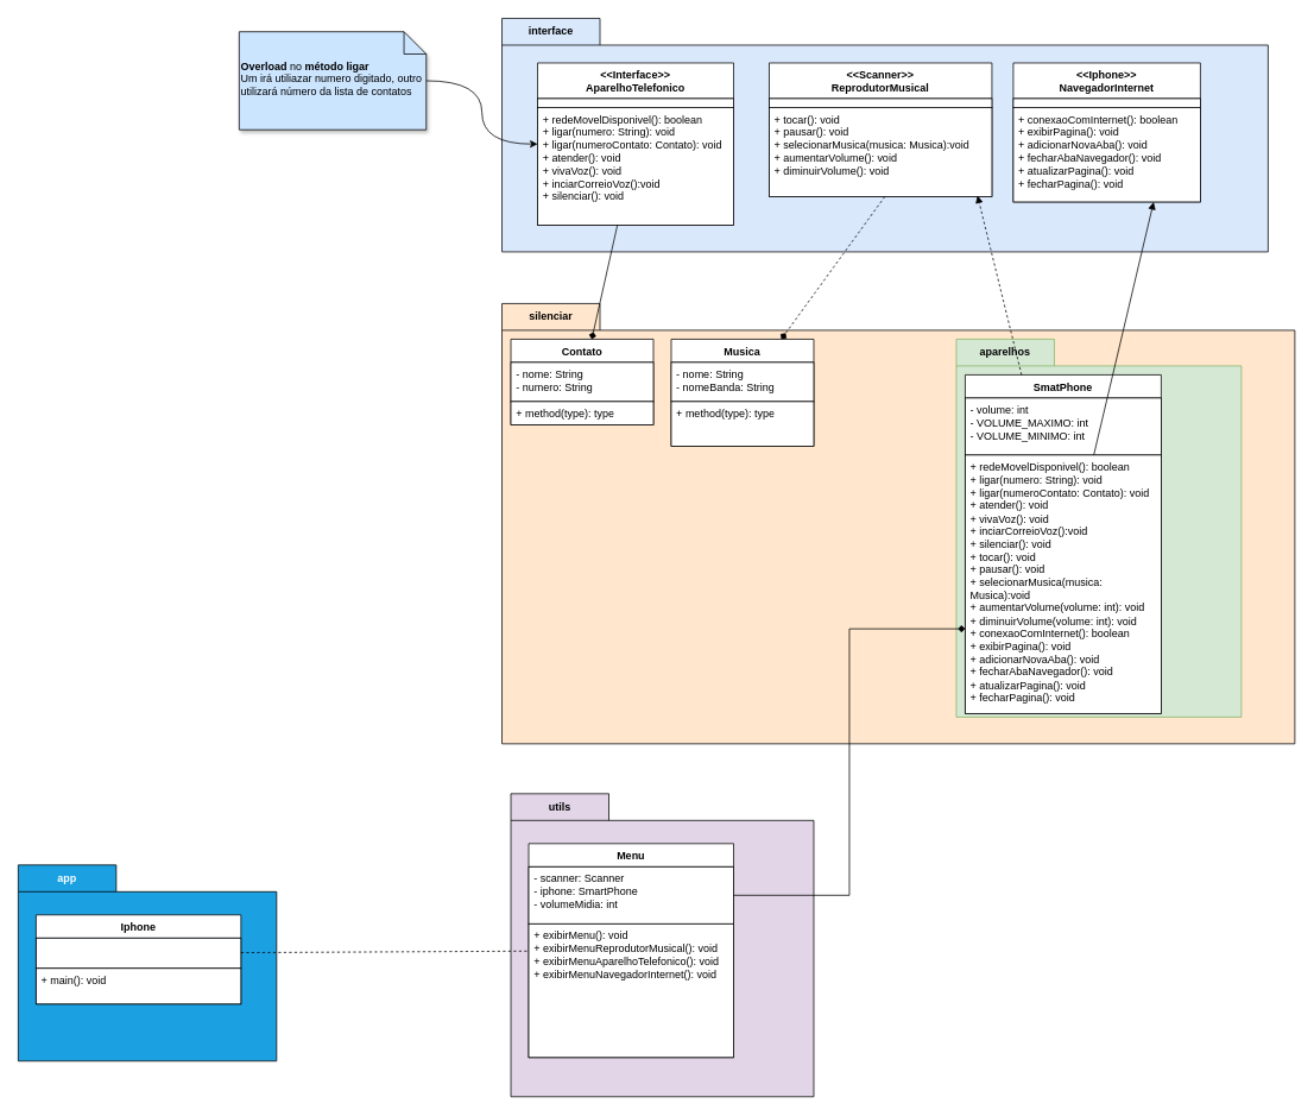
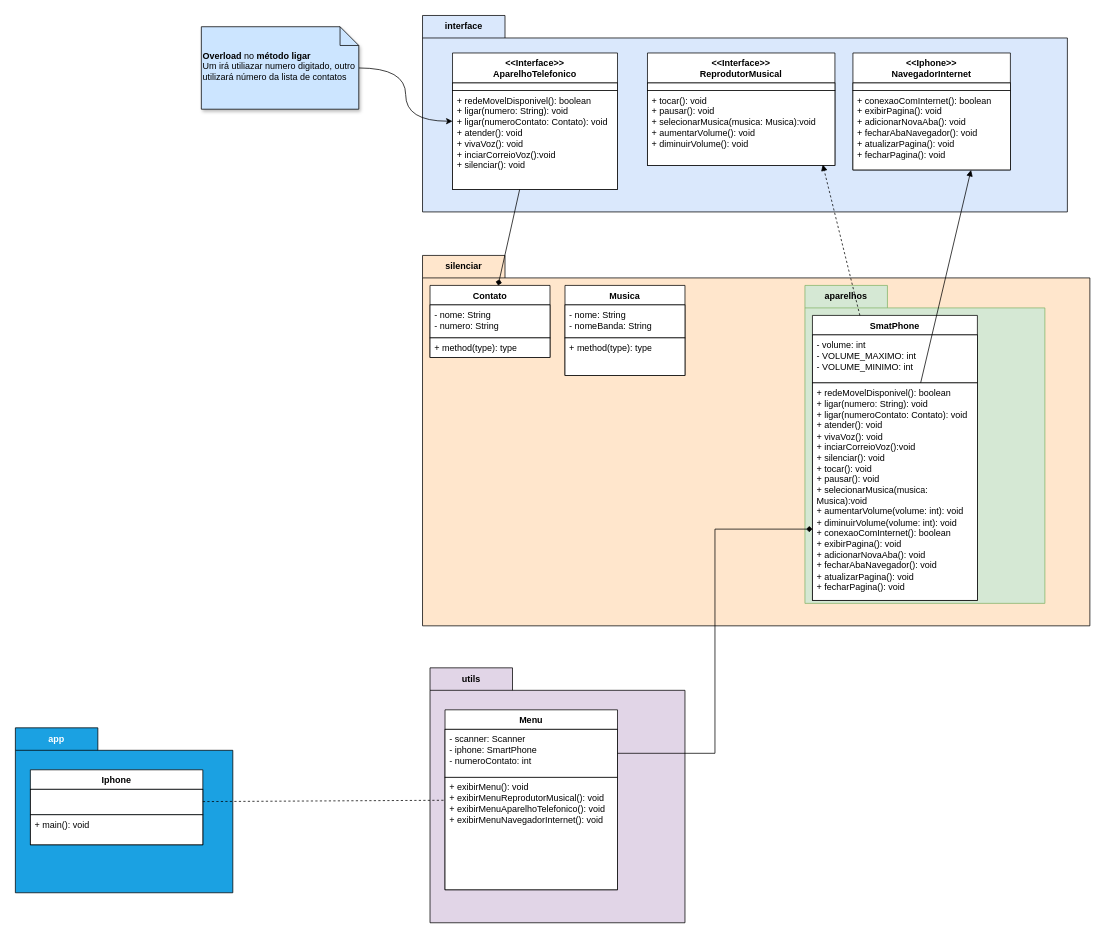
  <mxCell id="0" />
  <mxCell id="1" parent="0" />
  <mxCell id="2" value="interface" style="shape=folder;fontStyle=1;tabWidth=110;tabHeight=30;tabPosition=left;html=1;boundedLbl=1;labelInHeader=1;container=1;collapsible=0;recursiveResize=0;whiteSpace=wrap;fillColor=#dae8fc;strokeColor=default;" parent="1" vertex="1"><mxGeometry x="563" y="20" width="860" height="262" as="geometry" /></mxCell>
  <mxCell id="3" value="&lt;div&gt;&amp;lt;&amp;lt;Interface&amp;gt;&amp;gt;&lt;/div&gt;&lt;div&gt;AparelhoTelefonico&lt;/div&gt;" style="swimlane;fontStyle=1;align=center;verticalAlign=top;childLayout=stackLayout;horizontal=1;startSize=40;horizontalStack=0;resizeParent=1;resizeParentMax=0;resizeLast=0;collapsible=1;marginBottom=0;whiteSpace=wrap;html=1;strokeColor=default;" parent="2" vertex="1"><mxGeometry x="40" y="50" width="220" height="182" as="geometry" /></mxCell>
  <mxCell id="4" value="&lt;div&gt;&lt;div&gt;&lt;br&gt;&lt;/div&gt;&lt;/div&gt;" style="text;align=left;verticalAlign=top;spacingLeft=4;spacingRight=4;overflow=hidden;rotatable=0;points=[[0,0.5],[1,0.5]];portConstraint=eastwest;whiteSpace=wrap;html=1;fillColor=default;strokeColor=default;" parent="3" vertex="1"><mxGeometry y="40" width="220" height="10" as="geometry" /></mxCell>
  <mxCell id="5" value="&lt;div&gt;&lt;div&gt;+ redeMovelDisponivel(): boolean&lt;/div&gt;+ ligar(numero: String): void&lt;/div&gt;&lt;div&gt;+ ligar(numeroContato: Contato): void&lt;br&gt;&lt;div&gt;+ atender(): void&lt;/div&gt;&lt;div&gt;+ vivaVoz(): void&lt;/div&gt;&lt;div&gt;+ inciarCorreioVoz():void&lt;/div&gt;&lt;div&gt;+ silenciar(): void&lt;/div&gt;&lt;div&gt;&lt;br&gt;&lt;/div&gt;&lt;/div&gt;" style="text;align=left;verticalAlign=top;spacingLeft=4;spacingRight=4;overflow=hidden;rotatable=0;points=[[0,0.5],[1,0.5]];portConstraint=eastwest;whiteSpace=wrap;html=1;fillColor=default;strokeColor=default;" parent="3" vertex="1"><mxGeometry y="50" width="220" height="132" as="geometry" /></mxCell>
- <mxCell id="6" value="&lt;div&gt;&amp;lt;&amp;lt;Scanner&amp;gt;&amp;gt;&lt;br&gt;&lt;/div&gt;ReprodutorMusical&lt;div&gt;&lt;br&gt;&lt;/div&gt;" style="swimlane;fontStyle=1;align=center;verticalAlign=top;childLayout=stackLayout;horizontal=1;startSize=40;horizontalStack=0;resizeParent=1;resizeParentMax=0;resizeLast=0;collapsible=1;marginBottom=0;whiteSpace=wrap;html=1;strokeColor=default;" parent="2" vertex="1"><mxGeometry x="300" y="50" width="250" height="150" as="geometry"><mxRectangle x="250" y="150" width="140" height="60" as="alternateBounds" /></mxGeometry></mxCell>
+ <mxCell id="6" value="&lt;div&gt;&amp;lt;&amp;lt;Interface&amp;gt;&amp;gt;&lt;br&gt;&lt;/div&gt;ReprodutorMusical&lt;div&gt;&lt;br&gt;&lt;/div&gt;" style="swimlane;fontStyle=1;align=center;verticalAlign=top;childLayout=stackLayout;horizontal=1;startSize=40;horizontalStack=0;resizeParent=1;resizeParentMax=0;resizeLast=0;collapsible=1;marginBottom=0;whiteSpace=wrap;html=1;strokeColor=default;" parent="2" vertex="1"><mxGeometry x="300" y="50" width="250" height="150" as="geometry"><mxRectangle x="250" y="150" width="140" height="60" as="alternateBounds" /></mxGeometry></mxCell>
  <mxCell id="7" value="&lt;div&gt;&lt;div&gt;&lt;br&gt;&lt;/div&gt;&lt;/div&gt;" style="text;align=left;verticalAlign=top;spacingLeft=4;spacingRight=4;overflow=hidden;rotatable=0;points=[[0,0.5],[1,0.5]];portConstraint=eastwest;whiteSpace=wrap;html=1;fillColor=default;strokeColor=default;" parent="6" vertex="1"><mxGeometry y="40" width="250" height="10" as="geometry" /></mxCell>
  <mxCell id="8" value="+ tocar(): void&lt;div&gt;+ pausar(): void&lt;/div&gt;&lt;div&gt;+ selecionarMusica(musica: Musica):void&lt;/div&gt;&lt;div&gt;+ aumentarVolume(): void&lt;/div&gt;&lt;div&gt;+ diminuirVolume(): void&lt;/div&gt;" style="text;strokeColor=default;fillColor=default;align=left;verticalAlign=top;spacingLeft=4;spacingRight=4;overflow=hidden;rotatable=0;points=[[0,0.5],[1,0.5]];portConstraint=eastwest;whiteSpace=wrap;html=1;" parent="6" vertex="1"><mxGeometry y="50" width="250" height="100" as="geometry" /></mxCell>
  <mxCell id="9" value="&lt;div&gt;&amp;lt;&amp;lt;Iphone&amp;gt;&amp;gt;&lt;br&gt;NavegadorInternet&lt;/div&gt;" style="swimlane;fontStyle=1;align=center;verticalAlign=top;childLayout=stackLayout;horizontal=1;startSize=40;horizontalStack=0;resizeParent=1;resizeParentMax=0;resizeLast=0;collapsible=1;marginBottom=0;whiteSpace=wrap;html=1;strokeColor=default;" parent="2" vertex="1"><mxGeometry x="574" y="50" width="210" height="156" as="geometry" /></mxCell>
  <mxCell id="10" value="&lt;div&gt;&lt;div&gt;&lt;br&gt;&lt;/div&gt;&lt;/div&gt;" style="text;align=left;verticalAlign=top;spacingLeft=4;spacingRight=4;overflow=hidden;rotatable=0;points=[[0,0.5],[1,0.5]];portConstraint=eastwest;whiteSpace=wrap;html=1;fillColor=default;strokeColor=default;" parent="9" vertex="1"><mxGeometry y="40" width="210" height="10" as="geometry" /></mxCell>
  <mxCell id="11" value="+ conexaoComInternet(): boolean&lt;div&gt;+ exibirPagina(): void&lt;/div&gt;&lt;div&gt;+ adicionarNovaAba(): void&lt;/div&gt;&lt;div&gt;+ fecharAbaNavegador(): void&lt;/div&gt;&lt;div&gt;+ atualizarPagina(): void&lt;/div&gt;&lt;div&gt;+ fecharPagina(): void&lt;/div&gt;" style="text;strokeColor=default;fillColor=default;align=left;verticalAlign=top;spacingLeft=4;spacingRight=4;overflow=hidden;rotatable=0;points=[[0,0.5],[1,0.5]];portConstraint=eastwest;whiteSpace=wrap;html=1;" parent="9" vertex="1"><mxGeometry y="50" width="210" height="106" as="geometry" /></mxCell>
  <mxCell id="12" value="silenciar" style="shape=folder;fontStyle=1;tabWidth=110;tabHeight=30;tabPosition=left;html=1;boundedLbl=1;labelInHeader=1;container=1;collapsible=0;recursiveResize=0;whiteSpace=wrap;fillColor=#ffe6cc;strokeColor=default;" parent="1" vertex="1"><mxGeometry x="563" y="340" width="890" height="494" as="geometry" /></mxCell>
  <mxCell id="13" value="Contato" style="swimlane;fontStyle=1;align=center;verticalAlign=top;childLayout=stackLayout;horizontal=1;startSize=26;horizontalStack=0;resizeParent=1;resizeParentMax=0;resizeLast=0;collapsible=1;marginBottom=0;whiteSpace=wrap;html=1;strokeColor=default;" parent="12" vertex="1"><mxGeometry x="10" y="40" width="160" height="96" as="geometry" /></mxCell>
  <mxCell id="14" value="- nome: String&lt;br&gt;- numero: String" style="text;align=left;verticalAlign=top;spacingLeft=4;spacingRight=4;overflow=hidden;rotatable=0;points=[[0,0.5],[1,0.5]];portConstraint=eastwest;whiteSpace=wrap;html=1;fillColor=default;strokeColor=default;" parent="13" vertex="1"><mxGeometry y="26" width="160" height="44" as="geometry" /></mxCell>
  <mxCell id="15" value="+ method(type): type" style="text;strokeColor=default;fillColor=default;align=left;verticalAlign=top;spacingLeft=4;spacingRight=4;overflow=hidden;rotatable=0;points=[[0,0.5],[1,0.5]];portConstraint=eastwest;whiteSpace=wrap;html=1;" parent="13" vertex="1"><mxGeometry y="70" width="160" height="26" as="geometry" /></mxCell>
  <mxCell id="16" value="Musica" style="swimlane;fontStyle=1;align=center;verticalAlign=top;childLayout=stackLayout;horizontal=1;startSize=26;horizontalStack=0;resizeParent=1;resizeParentMax=0;resizeLast=0;collapsible=1;marginBottom=0;whiteSpace=wrap;html=1;strokeColor=default;" parent="12" vertex="1"><mxGeometry x="190" y="40" width="160" height="120" as="geometry" /></mxCell>
  <mxCell id="17" value="- nome: String&lt;div&gt;- nomeBanda: String&lt;br&gt;&lt;div&gt;&lt;br&gt;&lt;/div&gt;&lt;/div&gt;" style="text;strokeColor=default;fillColor=default;align=left;verticalAlign=top;spacingLeft=4;spacingRight=4;overflow=hidden;rotatable=0;points=[[0,0.5],[1,0.5]];portConstraint=eastwest;whiteSpace=wrap;html=1;" parent="16" vertex="1"><mxGeometry y="26" width="160" height="44" as="geometry" /></mxCell>
  <mxCell id="18" value="+ method(type): type" style="text;strokeColor=default;fillColor=default;align=left;verticalAlign=top;spacingLeft=4;spacingRight=4;overflow=hidden;rotatable=0;points=[[0,0.5],[1,0.5]];portConstraint=eastwest;whiteSpace=wrap;html=1;" parent="16" vertex="1"><mxGeometry y="70" width="160" height="50" as="geometry" /></mxCell>
  <mxCell id="19" value="aparelhos" style="shape=folder;fontStyle=1;tabWidth=110;tabHeight=30;tabPosition=left;html=1;boundedLbl=1;labelInHeader=1;container=1;collapsible=0;recursiveResize=0;whiteSpace=wrap;fillColor=#d5e8d4;strokeColor=#82b366;" parent="12" vertex="1"><mxGeometry x="510" y="40" width="320" height="424" as="geometry" /></mxCell>
  <mxCell id="20" value="SmatPhone" style="swimlane;fontStyle=1;align=center;verticalAlign=top;childLayout=stackLayout;horizontal=1;startSize=26;horizontalStack=0;resizeParent=1;resizeParentMax=0;resizeLast=0;collapsible=1;marginBottom=0;whiteSpace=wrap;html=1;strokeColor=default;" parent="19" vertex="1"><mxGeometry x="10" y="40" width="220" height="380" as="geometry" /></mxCell>
  <mxCell id="21" value="&lt;div&gt;&lt;div&gt;- volume: int&lt;/div&gt;&lt;/div&gt;&lt;div&gt;- VOLUME_MAXIMO: int&lt;/div&gt;&lt;div&gt;- VOLUME_MINIMO: int&lt;/div&gt;" style="text;strokeColor=default;fillColor=default;align=left;verticalAlign=top;spacingLeft=4;spacingRight=4;overflow=hidden;rotatable=0;points=[[0,0.5],[1,0.5]];portConstraint=eastwest;whiteSpace=wrap;html=1;" parent="20" vertex="1"><mxGeometry y="26" width="220" height="64" as="geometry" /></mxCell>
  <mxCell id="22" value="&lt;div&gt;&lt;div&gt;&lt;div&gt;&lt;div&gt;+ redeMovelDisponivel(): boolean&lt;/div&gt;+ ligar(numero: String): void&lt;/div&gt;&lt;div&gt;+ ligar(numeroContato: Contato): void&lt;br&gt;&lt;div&gt;+ atender(): void&lt;/div&gt;&lt;div&gt;+ vivaVoz(): void&lt;/div&gt;&lt;div&gt;+ inciarCorreioVoz():void&lt;/div&gt;&lt;div&gt;+ silenciar(): void&lt;/div&gt;&lt;div&gt;+ tocar(): void&lt;div&gt;+ pausar(): void&lt;/div&gt;&lt;div&gt;+ selecionarMusica(musica: Musica):void&lt;/div&gt;&lt;div&gt;+ aumentarVolume(volume: int): void&lt;/div&gt;&lt;div&gt;+ diminuirVolume(volume: int): void&lt;/div&gt;&lt;/div&gt;&lt;/div&gt;&lt;/div&gt;&lt;/div&gt;&lt;div&gt;+ conexaoComInternet(): boolean&lt;div&gt;+ exibirPagina(): void&lt;/div&gt;&lt;div&gt;+ adicionarNovaAba(): void&lt;/div&gt;&lt;div&gt;+ fecharAbaNavegador(): void&lt;/div&gt;&lt;div&gt;+ atualizarPagina(): void&lt;/div&gt;&lt;div&gt;+ fecharPagina(): void&lt;/div&gt;&lt;/div&gt;" style="text;strokeColor=default;fillColor=default;align=left;verticalAlign=top;spacingLeft=4;spacingRight=4;overflow=hidden;rotatable=0;points=[[0,0.5],[1,0.5]];portConstraint=eastwest;whiteSpace=wrap;html=1;" parent="20" vertex="1"><mxGeometry y="90" width="220" height="290" as="geometry" /></mxCell>
  <mxCell id="23" style="rounded=0;orthogonalLoop=1;jettySize=auto;html=1;endArrow=block;endFill=1;entryX=0.935;entryY=0.988;entryDx=0;entryDy=0;entryPerimeter=0;strokeColor=default;dashed=1;" parent="1" source="20" target="8" edge="1"><mxGeometry relative="1" as="geometry" /></mxCell>
  <mxCell id="24" style="rounded=0;orthogonalLoop=1;jettySize=auto;html=1;endArrow=diamond;endFill=1;dashed=0;strokeColor=default;" parent="1" source="3" target="13" edge="1"><mxGeometry relative="1" as="geometry" /></mxCell>
  <mxCell id="25" style="edgeStyle=orthogonalEdgeStyle;rounded=0;orthogonalLoop=1;jettySize=auto;html=1;curved=1;strokeColor=default;" parent="1" source="26" target="3" edge="1"><mxGeometry relative="1" as="geometry" /></mxCell>
  <mxCell id="26" value="&lt;b&gt;Overload&lt;/b&gt; no &lt;b&gt;método ligar&lt;/b&gt;&lt;div&gt;Um irá utiliazar numero digitado, outro utilizará número da lista de contatos&lt;/div&gt;" style="shape=note2;boundedLbl=1;whiteSpace=wrap;html=1;size=25;verticalAlign=top;align=left;fillColor=#CCE5FF;shadow=1;strokeColor=default;" parent="1" vertex="1"><mxGeometry x="268" y="35" width="210" height="110" as="geometry" /></mxCell>
- <mxCell id="27" style="rounded=0;orthogonalLoop=1;jettySize=auto;html=1;endArrow=diamond;endFill=1;dashed=1;exitX=0.519;exitY=1;exitDx=0;exitDy=0;exitPerimeter=0;strokeColor=default;" parent="1" source="8" target="16" edge="1"><mxGeometry relative="1" as="geometry"><mxPoint x="775" y="460" as="sourcePoint" /><mxPoint x="765" y="530" as="targetPoint" /></mxGeometry></mxCell>
  <mxCell id="28" style="rounded=0;orthogonalLoop=1;jettySize=auto;html=1;entryX=0.75;entryY=1;entryDx=0;entryDy=0;endArrow=block;endFill=1;strokeColor=default;" parent="1" source="22" target="9" edge="1"><mxGeometry relative="1" as="geometry" /></mxCell>
  <mxCell id="29" value="utils" style="shape=folder;fontStyle=1;tabWidth=110;tabHeight=30;tabPosition=left;html=1;boundedLbl=1;labelInHeader=1;container=1;collapsible=0;recursiveResize=0;whiteSpace=wrap;fillColor=#e1d5e7;strokeColor=default;" vertex="1" parent="1"><mxGeometry x="573" y="890" width="340" height="340" as="geometry" /></mxCell>
  <mxCell id="30" value="Menu" style="swimlane;fontStyle=1;align=center;verticalAlign=top;childLayout=stackLayout;horizontal=1;startSize=26;horizontalStack=0;resizeParent=1;resizeParentMax=0;resizeLast=0;collapsible=1;marginBottom=0;whiteSpace=wrap;html=1;strokeColor=default;" vertex="1" parent="29"><mxGeometry x="20" y="56" width="230" height="240" as="geometry" /></mxCell>
- <mxCell id="31" value="- scanner: Scanner&lt;div&gt;- iphone: SmartPhone&lt;/div&gt;&lt;div&gt;- volumeMidia: int&lt;/div&gt;" style="text;align=left;verticalAlign=top;spacingLeft=4;spacingRight=4;overflow=hidden;rotatable=0;points=[[0,0.5],[1,0.5]];portConstraint=eastwest;whiteSpace=wrap;html=1;fillColor=default;strokeColor=default;" vertex="1" parent="30"><mxGeometry y="26" width="230" height="64" as="geometry" /></mxCell>
+ <mxCell id="31" value="- scanner: Scanner&lt;div&gt;- iphone: SmartPhone&lt;/div&gt;&lt;div&gt;- numeroContato: int&lt;/div&gt;" style="text;align=left;verticalAlign=top;spacingLeft=4;spacingRight=4;overflow=hidden;rotatable=0;points=[[0,0.5],[1,0.5]];portConstraint=eastwest;whiteSpace=wrap;html=1;fillColor=default;strokeColor=default;" vertex="1" parent="30"><mxGeometry y="26" width="230" height="64" as="geometry" /></mxCell>
  <mxCell id="32" value="+ exibirMenu(): void&lt;div&gt;+ exibirMenuReprodutorMusical(): void&lt;/div&gt;&lt;div&gt;+ exibirMenuAparelhoTelefonico(): void&lt;/div&gt;&lt;div&gt;+ exibirMenuNavegadorInternet(): void&lt;/div&gt;" style="text;strokeColor=default;fillColor=default;align=left;verticalAlign=top;spacingLeft=4;spacingRight=4;overflow=hidden;rotatable=0;points=[[0,0.5],[1,0.5]];portConstraint=eastwest;whiteSpace=wrap;html=1;" vertex="1" parent="30"><mxGeometry y="90" width="230" height="150" as="geometry" /></mxCell>
  <mxCell id="33" style="edgeStyle=orthogonalEdgeStyle;rounded=0;orthogonalLoop=1;jettySize=auto;html=1;entryX=0;entryY=0.75;entryDx=0;entryDy=0;endArrow=diamond;endFill=1;strokeColor=default;" edge="1" parent="1" source="31" target="20"><mxGeometry relative="1" as="geometry" /></mxCell>
  <mxCell id="34" value="app" style="shape=folder;fontStyle=1;tabWidth=110;tabHeight=30;tabPosition=left;html=1;boundedLbl=1;labelInHeader=1;container=1;collapsible=0;recursiveResize=0;whiteSpace=wrap;fillColor=#1ba1e2;strokeColor=default;fontColor=#ffffff;" vertex="1" parent="1"><mxGeometry x="20" y="970" width="290" height="220" as="geometry" /></mxCell>
  <mxCell id="35" value="Iphone" style="swimlane;fontStyle=1;align=center;verticalAlign=top;childLayout=stackLayout;horizontal=1;startSize=26;horizontalStack=0;resizeParent=1;resizeParentMax=0;resizeLast=0;collapsible=1;marginBottom=0;whiteSpace=wrap;html=1;strokeColor=default;" vertex="1" parent="34"><mxGeometry x="20" y="56" width="230" height="100" as="geometry" /></mxCell>
  <mxCell id="36" value="" style="text;align=left;verticalAlign=top;spacingLeft=4;spacingRight=4;overflow=hidden;rotatable=0;points=[[0,0.5],[1,0.5]];portConstraint=eastwest;whiteSpace=wrap;html=1;fillColor=default;strokeColor=default;" vertex="1" parent="35"><mxGeometry y="26" width="230" height="34" as="geometry" /></mxCell>
  <mxCell id="37" value="+ main(): void" style="text;strokeColor=default;fillColor=default;align=left;verticalAlign=top;spacingLeft=4;spacingRight=4;overflow=hidden;rotatable=0;points=[[0,0.5],[1,0.5]];portConstraint=eastwest;whiteSpace=wrap;html=1;" vertex="1" parent="35"><mxGeometry y="60" width="230" height="40" as="geometry" /></mxCell>
  <mxCell id="38" style="rounded=0;orthogonalLoop=1;jettySize=auto;html=1;dashed=1;endArrow=none;endFill=0;strokeColor=default;" edge="1" parent="1" source="36" target="30"><mxGeometry relative="1" as="geometry" /></mxCell>
